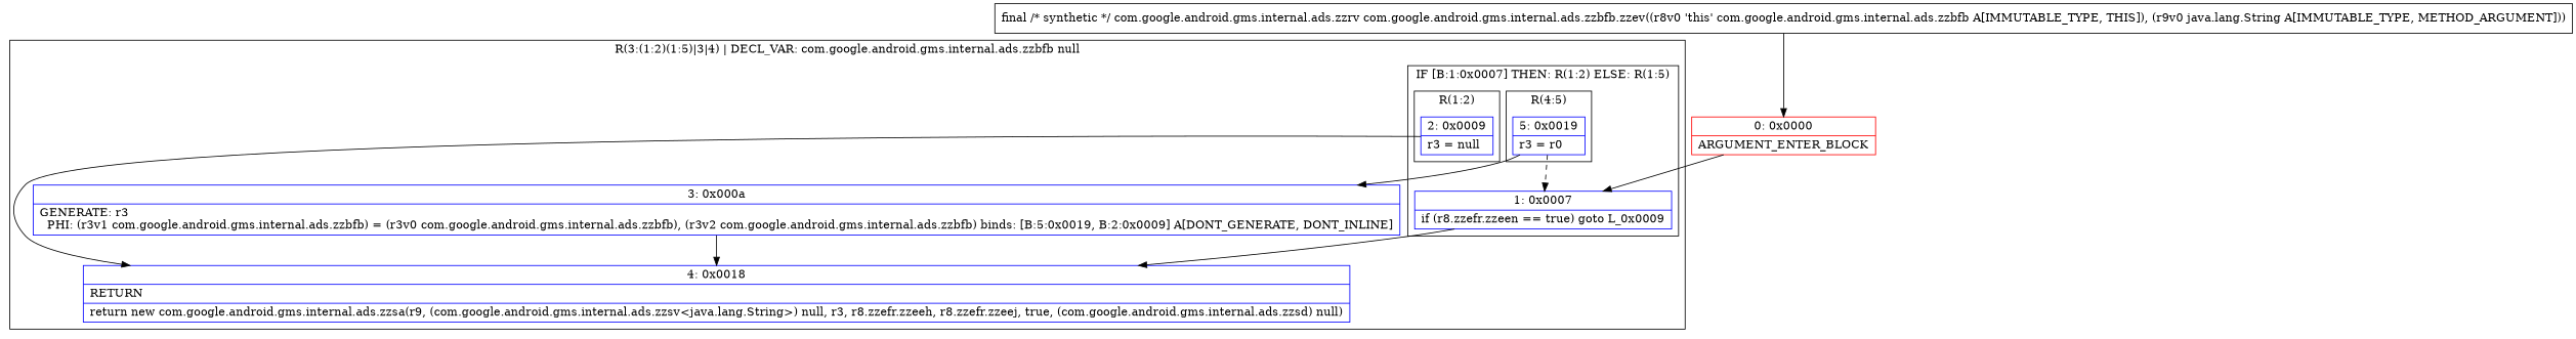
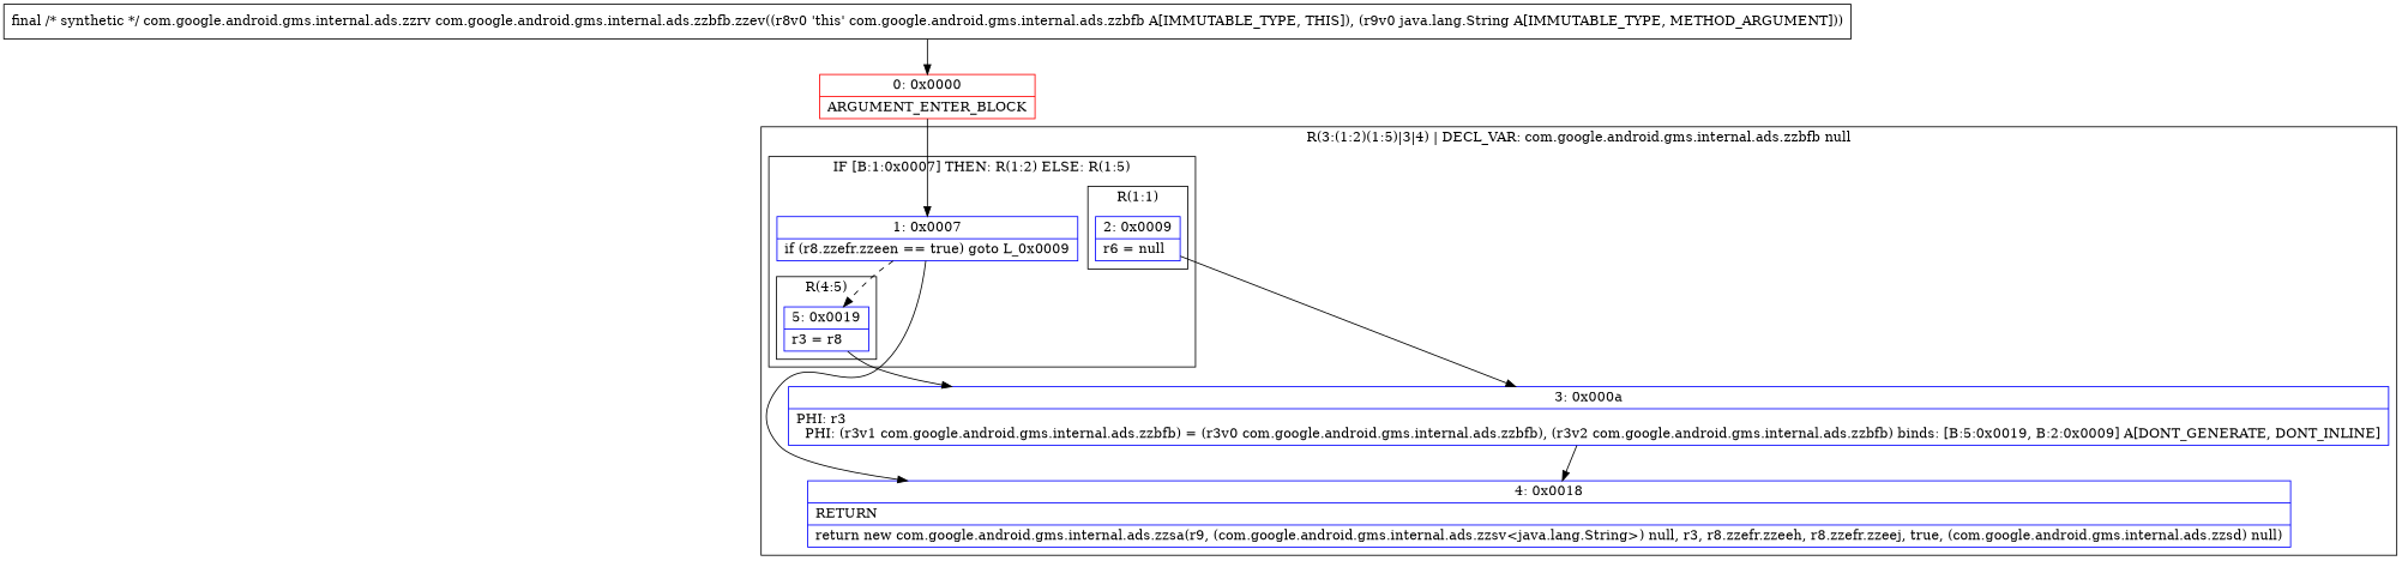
  digraph {
    node [color=blue shape=record]
-   n1 [label="{2\:\ 0x0009|r3 = null\l}"]
-   n2 [label="{5\:\ 0x0019|r3 = r0\l}"]
+   n1 [label="{2\:\ 0x0009|r6 = null\l}"]
+   n2 [label="{5\:\ 0x0019|r3 = r8\l}"]
    n3 [label="{1\:\ 0x0007|if (r8.zzefr.zzeen == true) goto L_0x0009\l}"]
-   n4 [label="{3\:\ 0x000a|GENERATE: r3 \l  PHI: (r3v1 com.google.android.gms.internal.ads.zzbfb) = (r3v0 com.google.android.gms.internal.ads.zzbfb), (r3v2 com.google.android.gms.internal.ads.zzbfb) binds: [B:5:0x0019, B:2:0x0009] A[DONT_GENERATE, DONT_INLINE]\l}"]
+   n4 [label="{3\:\ 0x000a|PHI: r3 \l  PHI: (r3v1 com.google.android.gms.internal.ads.zzbfb) = (r3v0 com.google.android.gms.internal.ads.zzbfb), (r3v2 com.google.android.gms.internal.ads.zzbfb) binds: [B:5:0x0019, B:2:0x0009] A[DONT_GENERATE, DONT_INLINE]\l}"]
    n5 [label="{4\:\ 0x0018|RETURN\l|return new com.google.android.gms.internal.ads.zzsa(r9, (com.google.android.gms.internal.ads.zzsv\<java.lang.String\>) null, r3, r8.zzefr.zzeeh, r8.zzefr.zzeej, true, (com.google.android.gms.internal.ads.zzsd) null)\l}"]
    n6 [color=red label="{0\:\ 0x0000|ARGUMENT_ENTER_BLOCK\l}"]
    n7 [label="{final \/* synthetic *\/ com.google.android.gms.internal.ads.zzrv com.google.android.gms.internal.ads.zzbfb.zzev((r8v0 'this' com.google.android.gms.internal.ads.zzbfb A[IMMUTABLE_TYPE, THIS]), (r9v0 java.lang.String A[IMMUTABLE_TYPE, METHOD_ARGUMENT])) }" color=""]
    subgraph cluster_1 {
      label="R(3:(1:2)(1:5)|3|4) | DECL_VAR: com.google.android.gms.internal.ads.zzbfb null\l"
      n4
      n5
      subgraph cluster_2 {
        label="IF [B:1:0x0007] THEN: R(1:2) ELSE: R(1:5)"
        n3
        subgraph cluster_3 {
-         label="R(1:2)"
+         label="R(1:1)"
          n1
        }
        subgraph cluster_4 {
          label="R(4:5)"
          n2
        }
      }
    }
-   n1 -> n5
+   n1 -> n4
    n2 -> n4
-   n2 -> n3 [style=dashed]
+   n3 -> n2 [style=dashed]
    n3 -> n5
    n4 -> n5
    n6 -> n3
    n7 -> n6
  }
